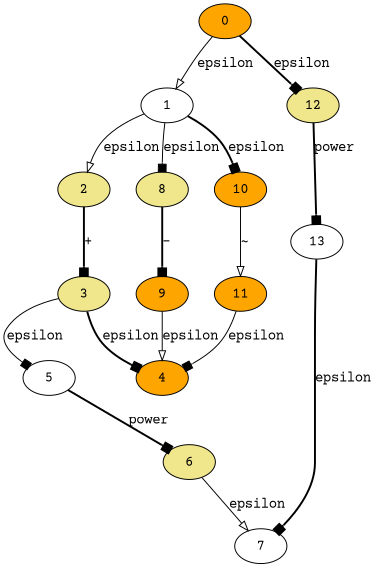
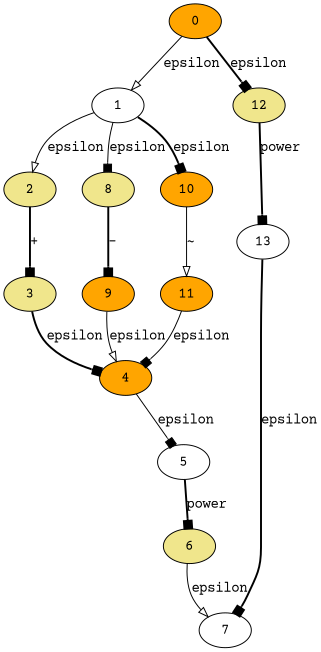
  digraph {
    fontname="Courier Prime"
    node [fillcolor=orange fontname="Courier Prime" style=filled]
    edge [arrowhead=box fontname="Courier Prime" style=solid]
    0
    1 [fillcolor=white]
    12 [fillcolor=khaki]
    2 [fillcolor=khaki]
    8 [fillcolor=khaki]
    10
    13 [fillcolor=white]
    3 [fillcolor=khaki]
    9
    11
    4
    5 [fillcolor=white]
    6 [fillcolor=khaki]
    7 [fillcolor=white]
    0 -> 1 [arrowhead=onormal label=epsilon]
    0 -> 12 [label=epsilon style=bold]
    1 -> 2 [arrowhead=onormal label=epsilon]
    1 -> 8 [label=epsilon]
    1 -> 10 [label=epsilon style=bold]
    12 -> 13 [label=power style=bold]
    2 -> 3 [label="+" style=bold]
    8 -> 9 [label="-" style=bold]
    10 -> 11 [arrowhead=onormal label="~"]
    13 -> 7 [label=epsilon style=bold]
    3 -> 4 [label=epsilon style=bold]
    9 -> 4 [arrowhead=onormal label=epsilon]
    11 -> 4 [label=epsilon]
-   3 -> 5 [label=epsilon]
+   4 -> 5 [label=epsilon]
    5 -> 6 [label=power style=bold]
    6 -> 7 [arrowhead=onormal label=epsilon]
  }
